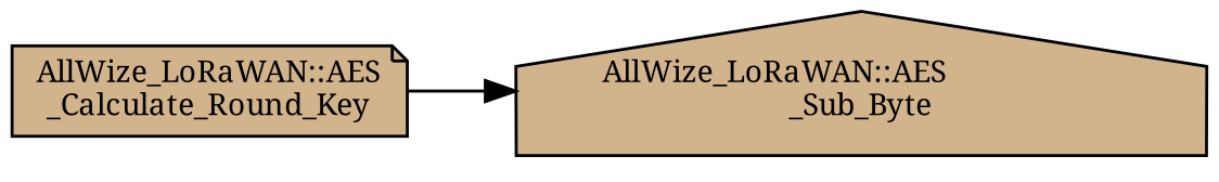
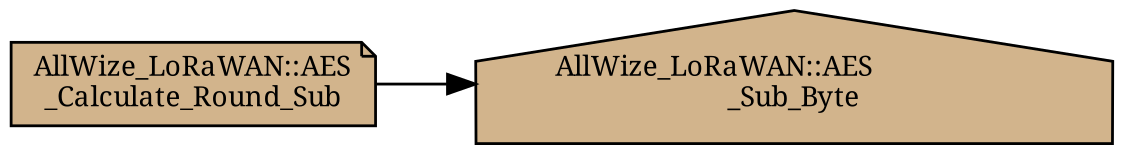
  digraph {
    rankdir=LR
    fontname="Noto Serif"
    node [color=black fillcolor=tan fontname="Noto Serif" fontsize=10 style=filled]
-   n1 [fontcolor=black height=0.2 label="AllWize_LoRaWAN::AES\l_Calculate_Round_Key" shape=note width=0.4]
+   n1 [fontcolor=black height=0.2 label="AllWize_LoRaWAN::AES\l_Calculate_Round_Sub" shape=note width=0.4]
    n2 [height=0.2 label="AllWize_LoRaWAN::AES\l_Sub_Byte" shape=house width=0.4]
    n1 -> n2 [color=black fontname="Noto Serif" fontsize=10 labelfontname=Helvetica labelfontsize=10 style=solid]
  }
